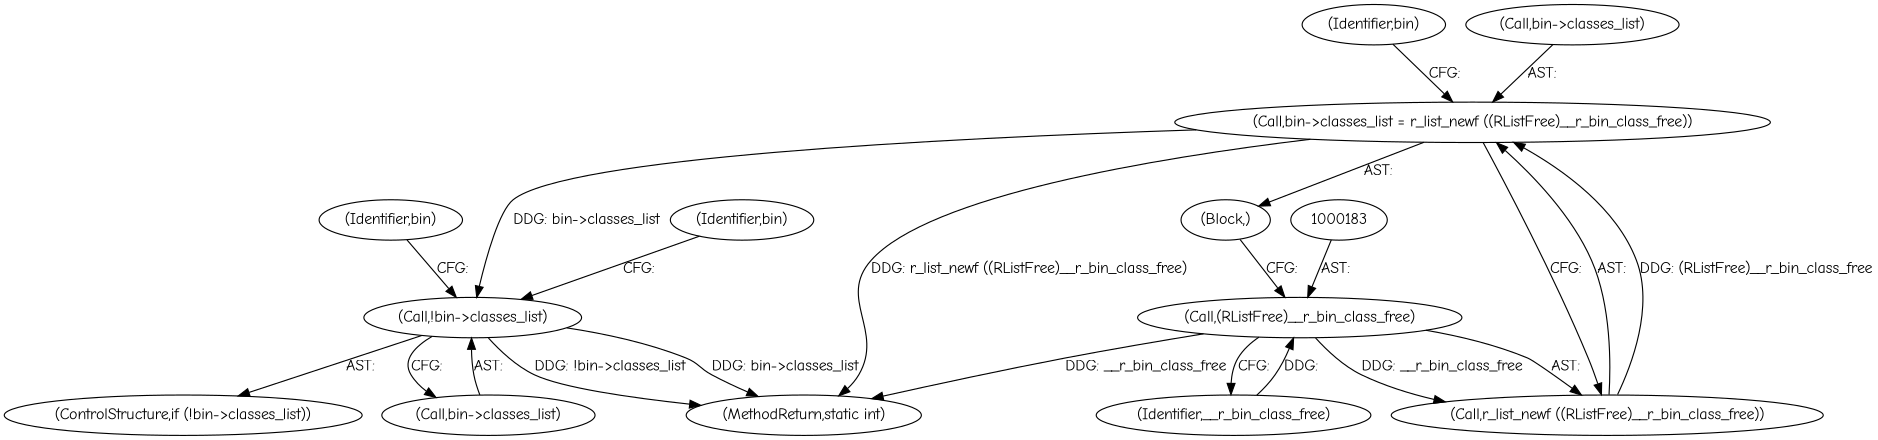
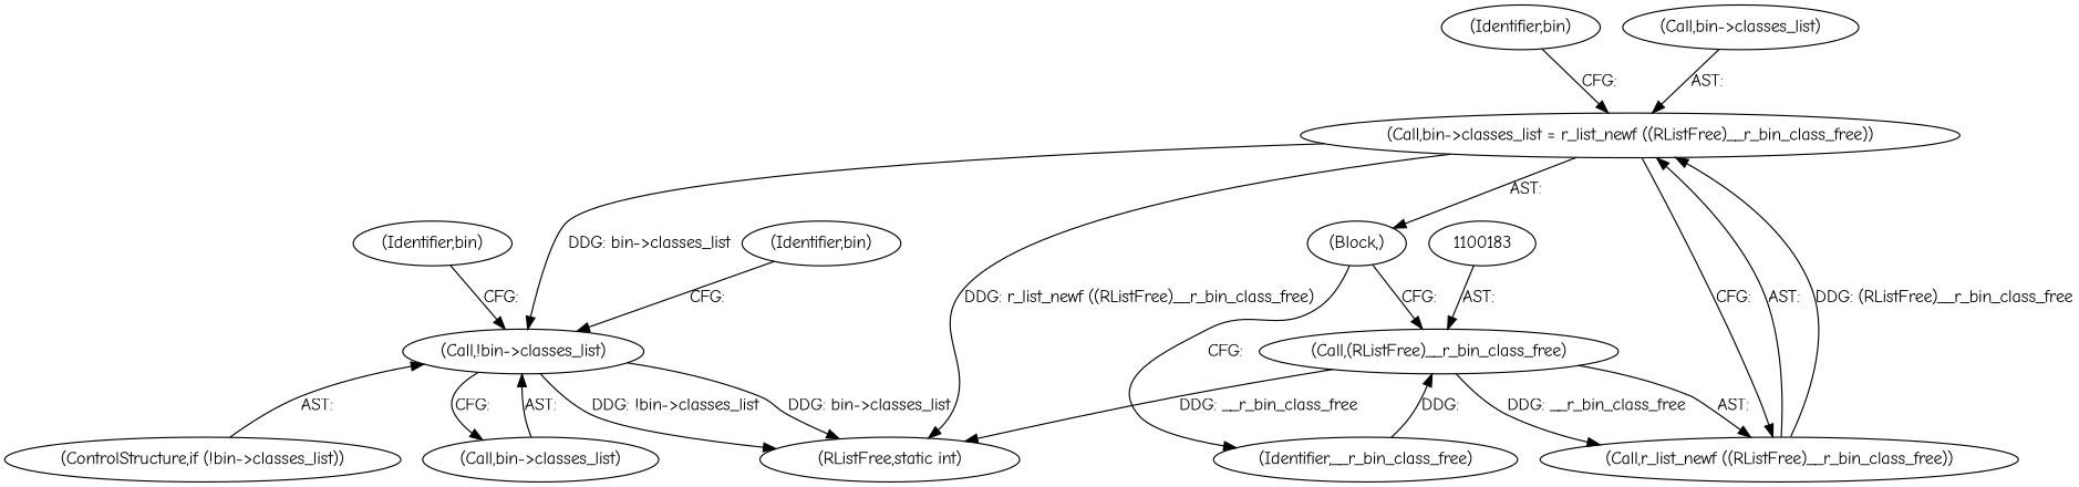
  digraph {
    fontname="Comic Neue"
    node [fontname="Comic Neue"]
    edge [fontname="Comic Neue"]
    n1 [label="(Call,!bin->classes_list)"]
-   n2 [label="(MethodReturn,static int)"]
+   n2 [label="(RListFree,static int)"]
    n3 [label="(Call,bin->classes_list)"]
    n4 [label="(ControlStructure,if (!bin->classes_list))"]
    n5 [label="(Call,bin->classes_list = r_list_newf ((RListFree)__r_bin_class_free))"]
    n6 [label="(Call,r_list_newf ((RListFree)__r_bin_class_free))"]
    n7 [label="(Block,)"]
    n8 [label="(Call,(RListFree)__r_bin_class_free)"]
    n9 [label="(Identifier,__r_bin_class_free)"]
    n10 [label="(Identifier,bin)"]
    n11 [label="(Identifier,bin)"]
    n12 [label="(Call,bin->classes_list)"]
    n13 [label="(Identifier,bin)"]
-   1000183
+   1000183 [label=1100183]
    n1 -> n2 [label="DDG: !bin->classes_list"]
    n1 -> n2 [label="DDG: bin->classes_list"]
    n1 -> n3 [label="CFG: "]
-   n1 -> n4 [label="AST: "]
+   n4 -> n1 [label="AST: "]
    n3 -> n1 [label="AST: "]
    n5 -> n1 [label="DDG: bin->classes_list"]
    n5 -> n2 [label="DDG: r_list_newf ((RListFree)__r_bin_class_free)"]
    n5 -> n6 [label="CFG: "]
    n5 -> n7 [label="AST: "]
    n6 -> n5 [label="AST: "]
    n6 -> n5 [label="DDG: (RListFree)__r_bin_class_free"]
    n7 -> n8 [label="CFG: "]
    n8 -> n2 [label="DDG: __r_bin_class_free"]
    n8 -> n6 [label="AST: "]
    n8 -> n6 [label="DDG: __r_bin_class_free"]
-   n8 -> n9 [label="CFG: "]
+   n7 -> n9 [label="CFG: "]
    n9 -> n8 [label="DDG: "]
    n10 -> n1 [label="CFG: "]
    n11 -> n5 [label="CFG: "]
    n12 -> n5 [label="AST: "]
    n13 -> n1 [label="CFG: "]
    1000183 -> n8 [label="AST: "]
  }
